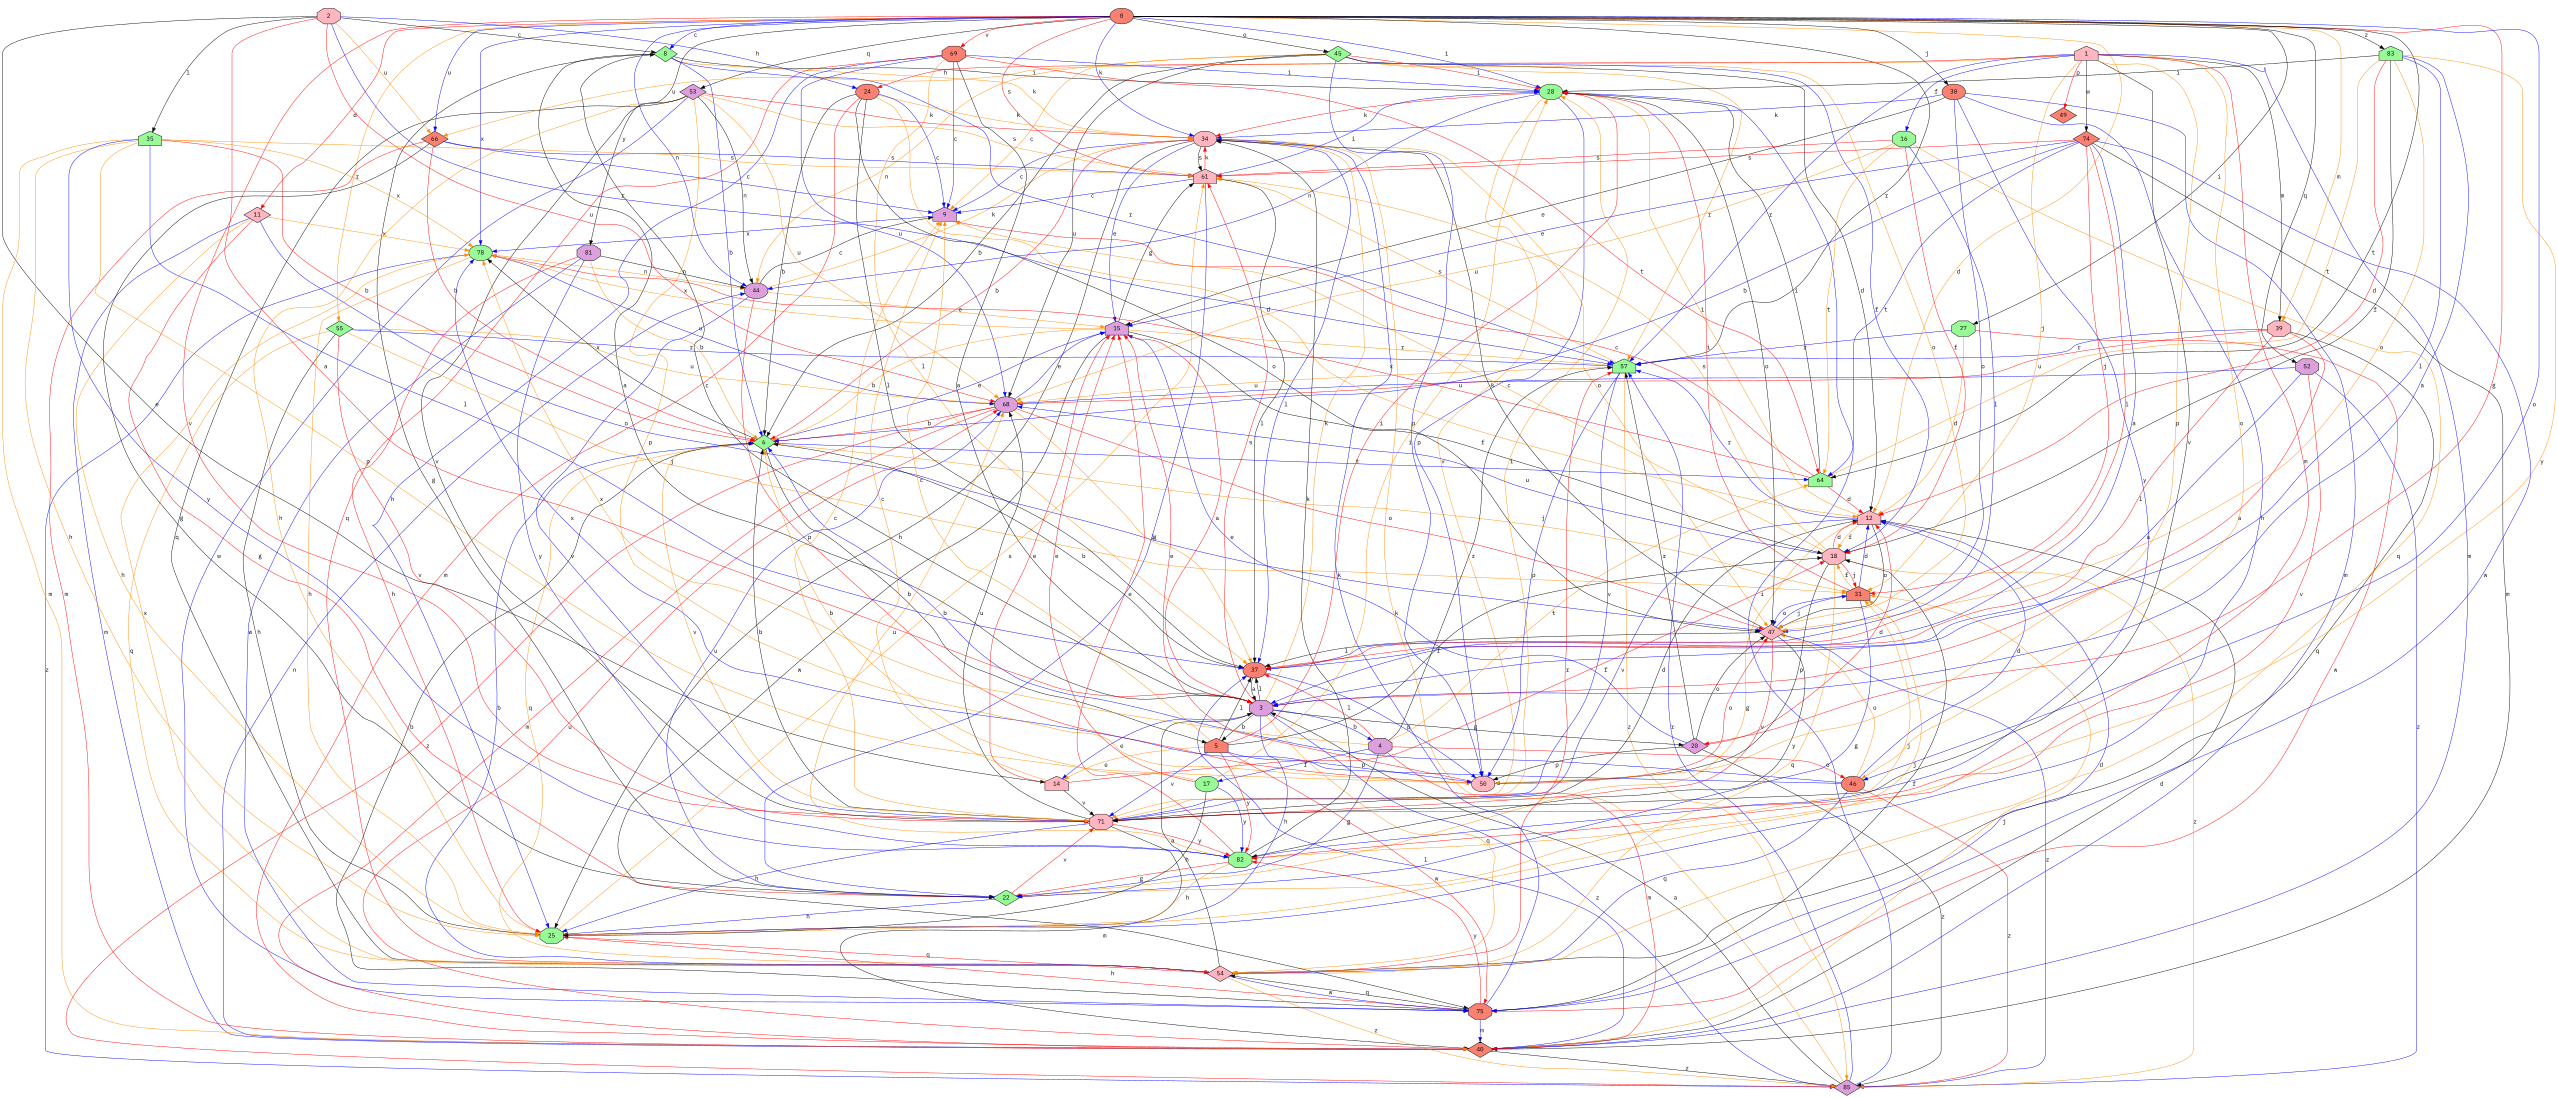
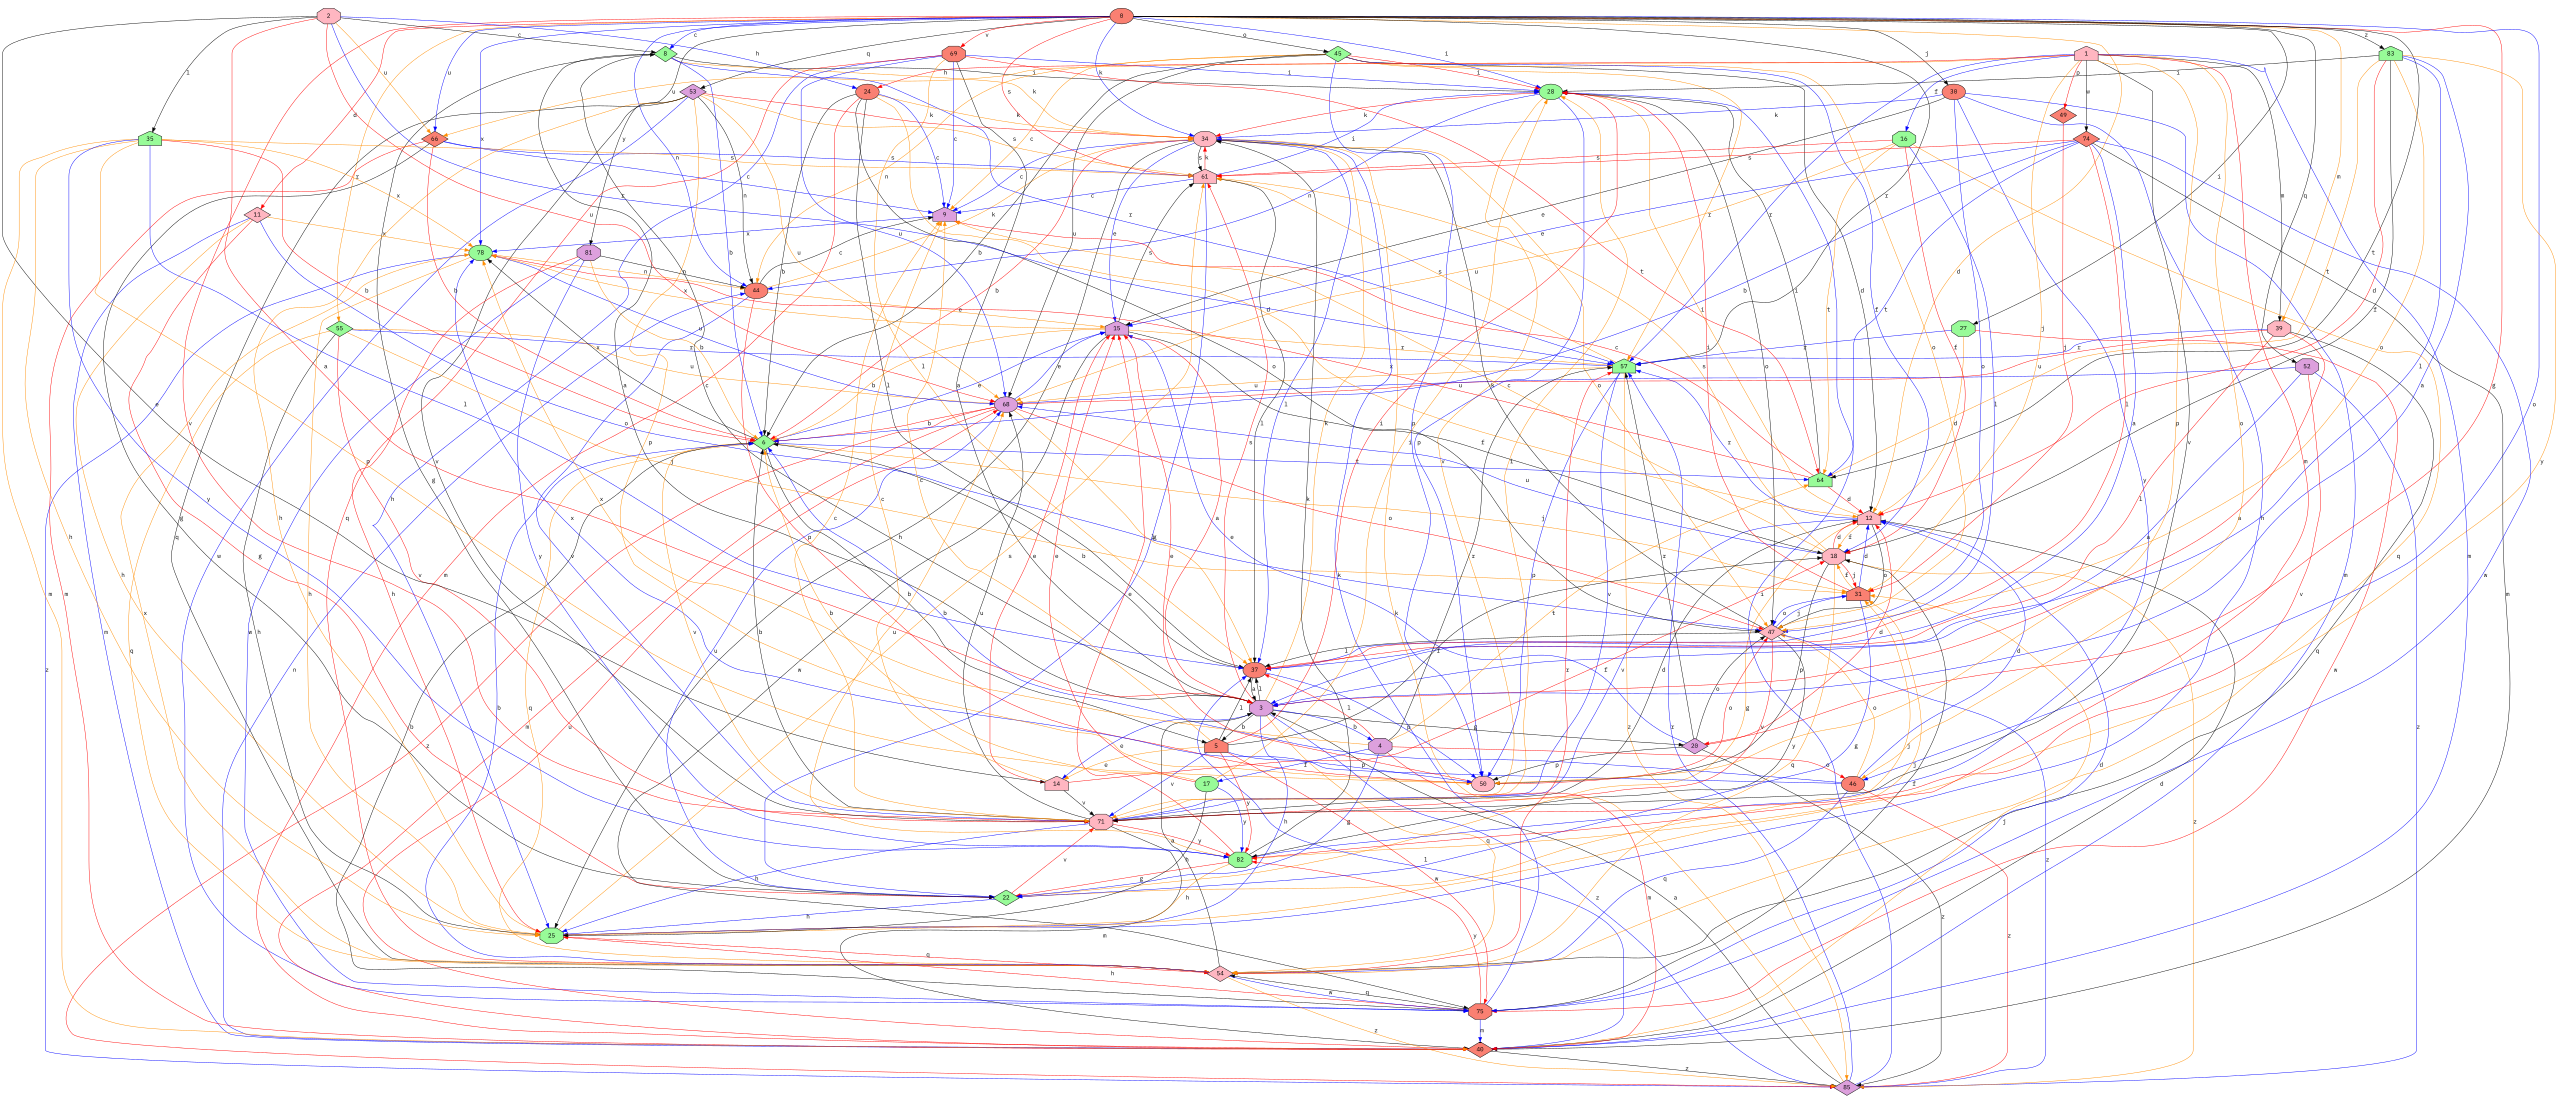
  strict digraph {
    fontname="IBM Plex Mono"
    node [fillcolor=palegreen fontname="IBM Plex Mono" shape=diamond style=filled]
    edge [color=blue fontname="IBM Plex Mono"]
    0 [fillcolor=salmon shape=ellipse]
    8
    11 [fillcolor=lightpink]
    12 [fillcolor=lightpink shape=house]
    20 [fillcolor=plum]
    27 [shape=octagon]
    28 [shape=ellipse]
    30 [fillcolor=salmon shape=ellipse]
    34 [fillcolor=lightpink shape=ellipse]
    39 [fillcolor=lightpink shape=octagon]
-   44 [fillcolor=plum shape=ellipse]
+   44 [fillcolor=salmon shape=ellipse]
    45
    46 [fillcolor=salmon shape=ellipse]
    52 [fillcolor=plum shape=octagon]
    53 [fillcolor=plum]
    55
    57 [shape=house]
    61 [fillcolor=lightpink shape=house]
    64 [shape=house]
    66 [fillcolor=salmon]
    69 [fillcolor=salmon shape=octagon]
    71 [fillcolor=lightpink shape=octagon]
    78 [shape=ellipse]
    81 [fillcolor=plum shape=octagon]
    83 [shape=house]
    3 [fillcolor=plum shape=octagon]
    22
    6
    40 [fillcolor=salmon]
    25 [shape=octagon]
    47 [fillcolor=lightpink]
    18 [fillcolor=lightpink shape=octagon]
    50 [fillcolor=lightpink shape=ellipse]
    85 [fillcolor=plum]
    15 [fillcolor=plum shape=house]
    75 [fillcolor=salmon shape=octagon]
    82 [shape=octagon]
    37 [fillcolor=salmon shape=ellipse]
    9 [fillcolor=plum shape=house]
    68 [fillcolor=plum shape=ellipse]
    54 [fillcolor=lightpink]
    31 [fillcolor=salmon shape=house]
    1 [fillcolor=lightpink shape=house]
    16 [shape=octagon]
    24 [fillcolor=salmon shape=ellipse]
    49 [fillcolor=salmon]
    74 [fillcolor=salmon]
    2 [fillcolor=lightpink shape=octagon]
    14 [fillcolor=lightpink shape=house]
    35 [shape=house]
    4 [fillcolor=plum shape=octagon]
    5 [fillcolor=salmon shape=house]
    17 [shape=ellipse]
    0 -> 8 [label=c]
    0 -> 11 [color=red label=d]
    0 -> 12 [color=darkorange label=d]
    0 -> 20 [color=red label=g]
    0 -> 27 [color=black label=i]
    0 -> 28 [label=i]
    0 -> 30 [color=black label=j]
    0 -> 34 [label=k]
    0 -> 39 [color=darkorange label=m]
    0 -> 44 [label=n]
    0 -> 45 [color=black label=o]
    0 -> 46 [label=o]
    0 -> 52 [color=black label=q]
    0 -> 53 [color=black label=q]
    0 -> 55 [color=darkorange label=r]
    0 -> 57 [color=black label=r]
    0 -> 61 [color=red label=s]
    0 -> 64 [color=black label=t]
    0 -> 66 [label=u]
    0 -> 69 [color=red label=v]
    0 -> 71 [color=red label=v]
    0 -> 78 [label=x]
    0 -> 81 [color=black label=y]
    0 -> 83 [color=black label=z]
    8 -> 28 [color=black label=i]
    8 -> 34 [color=darkorange label=k]
    8 -> 57 [label=r]
    8 -> 3 [color=black label=a]
    8 -> 22 [color=black label=g]
    8 -> 6 [label=b]
    11 -> 78 [color=darkorange label=x]
    11 -> 22 [color=red label=g]
    11 -> 40 [label=m]
    11 -> 25 [color=darkorange label=h]
    11 -> 47 [label=o]
    12 -> 28 [color=darkorange label=i]
    12 -> 57 [label=r]
    12 -> 71 [label=v]
    12 -> 22 [color=darkorange label=g]
    12 -> 47 [color=black label=o]
    12 -> 18 [color=darkorange label=f]
    20 -> 12 [color=red label=d]
    20 -> 57 [color=black label=r]
    20 -> 47 [color=black label=o]
    20 -> 50 [color=black label=p]
    20 -> 85 [color=black label=z]
    20 -> 15 [label=e]
    27 -> 12 [color=darkorange label=d]
    27 -> 57 [label=r]
    27 -> 75 [color=red label=w]
    28 -> 34 [color=red label=k]
    28 -> 44 [label=n]
    28 -> 71 [color=darkorange label=v]
    28 -> 47 [color=black label=o]
    28 -> 50 [label=p]
    30 -> 34 [label=k]
    30 -> 40 [label=m]
    30 -> 25 [label=h]
    30 -> 47 [label=o]
    30 -> 15 [color=black label=e]
    30 -> 82 [label=y]
    34 -> 61 [color=black label=s]
    34 -> 6 [color=red label=b]
    34 -> 25 [color=black label=h]
    34 -> 47 [color=darkorange label=o]
    34 -> 15 [label=e]
    34 -> 37 [label=l]
    34 -> 9 [label=c]
    39 -> 57 [label=r]
    39 -> 3 [color=red label=a]
    39 -> 37 [color=red label=l]
    39 -> 68 [color=red label=u]
    39 -> 54 [color=black label=q]
    44 -> 34 [color=darkorange label=k]
    44 -> 71 [label=v]
    44 -> 50 [color=red label=p]
    44 -> 15 [color=darkorange label=e]
    44 -> 9 [color=black label=c]
    45 -> 12 [color=black label=d]
    45 -> 28 [color=red label=i]
    45 -> 44 [color=darkorange label=n]
    45 -> 57 [color=darkorange label=r]
    45 -> 6 [color=black label=b]
    45 -> 47 [color=darkorange label=o]
    45 -> 18 [label=f]
    45 -> 50 [label=p]
    45 -> 9 [color=darkorange label=c]
    45 -> 68 [color=black label=u]
    46 -> 12 [label=d]
    46 -> 78 [label=x]
    46 -> 6 [label=b]
    46 -> 47 [color=darkorange label=o]
    46 -> 85 [color=red label=z]
    46 -> 54 [label=q]
    52 -> 71 [color=red label=v]
    52 -> 3 [label=a]
    52 -> 85 [label=z]
    52 -> 68 [label=u]
    53 -> 34 [color=red label=k]
    53 -> 44 [color=black label=n]
    53 -> 61 [color=darkorange label=s]
    53 -> 71 [color=black label=v]
    53 -> 25 [color=darkorange label=h]
    53 -> 50 [color=darkorange label=p]
    53 -> 75 [label=w]
    53 -> 68 [color=darkorange label=u]
    53 -> 54 [color=black label=q]
    55 -> 57 [label=r]
    55 -> 71 [color=red label=v]
    55 -> 25 [color=black label=h]
    55 -> 68 [color=darkorange label=u]
    55 -> 54 [color=darkorange label=q]
    55 -> 31 [color=darkorange label=j]
    57 -> 61 [color=darkorange label=s]
    57 -> 71 [label=v]
    57 -> 50 [label=p]
    57 -> 85 [color=darkorange label=z]
    57 -> 68 [color=darkorange label=u]
    61 -> 28 [label=i]
    61 -> 34 [color=red label=k]
    61 -> 22 [label=g]
    61 -> 37 [color=black label=l]
    61 -> 9 [label=c]
    64 -> 12 [color=red label=d]
    64 -> 28 [color=black label=i]
    64 -> 78 [color=red label=x]
    64 -> 9 [color=red label=c]
    66 -> 61 [label=s]
    66 -> 22 [color=black label=g]
    66 -> 6 [color=red label=b]
    66 -> 40 [color=red label=m]
    66 -> 9 [label=c]
    69 -> 28 [label=i]
    69 -> 64 [color=red label=t]
    69 -> 3 [color=black label=a]
    69 -> 25 [label=h]
    69 -> 37 [color=darkorange label=l]
    69 -> 9 [label=c]
    69 -> 68 [label=u]
    69 -> 54 [color=red label=q]
    71 -> 12 [color=black label=d]
    71 -> 28 [color=darkorange label=i]
    71 -> 6 [color=black label=b]
    71 -> 40 [color=black label=m]
    71 -> 25 [label=h]
    71 -> 82 [color=red label=y]
    71 -> 9 [color=darkorange label=c]
    71 -> 68 [color=black label=u]
    78 -> 44 [color=darkorange label=n]
    78 -> 25 [color=darkorange label=h]
    78 -> 85 [label=z]
    78 -> 68 [label=u]
    81 -> 44 [color=black label=n]
    81 -> 6 [color=darkorange label=b]
    81 -> 25 [color=red label=h]
    81 -> 75 [label=w]
    81 -> 82 [label=y]
    83 -> 12 [color=red label=d]
    83 -> 28 [color=black label=i]
    83 -> 64 [color=darkorange label=t]
    83 -> 3 [label=a]
    83 -> 47 [color=darkorange label=o]
    83 -> 18 [color=black label=f]
    83 -> 82 [color=darkorange label=y]
    83 -> 37 [label=l]
    3 -> 8 [color=black label=c]
    3 -> 20 [color=black label=g]
    3 -> 34 [color=darkorange label=k]
    3 -> 61 [color=red label=s]
    3 -> 25 [label=h]
    3 -> 85 [label=z]
    3 -> 37 [color=black label=l]
    3 -> 54 [color=darkorange label=q]
    3 -> 14 [label=e]
    3 -> 4 [label=b]
    3 -> 5 [color=black label=b]
    22 -> 71 [color=red label=v]
    22 -> 25 [label=h]
    22 -> 68 [label=u]
    22 -> 31 [color=darkorange label=j]
    6 -> 64 [label=t]
    6 -> 71 [color=darkorange label=v]
    6 -> 78 [color=black label=x]
    6 -> 15 [label=e]
    6 -> 54 [color=darkorange label=q]
    6 -> 31 [color=darkorange label=j]
    6 -> 5 [color=black label=b]
    40 -> 12 [color=black label=d]
    40 -> 44 [label=n]
    40 -> 85 [color=black label=z]
    40 -> 37 [label=l]
    40 -> 68 [color=red label=u]
    40 -> 31 [color=darkorange label=j]
    25 -> 61 [color=darkorange label=s]
    25 -> 54 [color=red label=q]
    25 -> 31 [color=darkorange label=j]
    47 -> 34 [color=black label=k]
    47 -> 71 [color=red label=v]
    47 -> 85 [label=z]
    47 -> 82 [color=black label=y]
    47 -> 37 [color=black label=l]
    47 -> 31 [label=j]
    18 -> 12 [color=red label=d]
    18 -> 61 [color=darkorange label=s]
    18 -> 50 [color=black label=p]
    18 -> 85 [color=darkorange label=z]
    18 -> 9 [color=darkorange label=c]
    18 -> 68 [label=u]
    18 -> 54 [color=darkorange label=q]
    18 -> 31 [color=red label=j]
    50 -> 47 [color=red label=o]
    50 -> 15 [color=red label=e]
    85 -> 28 [label=i]
    85 -> 34 [color=darkorange label=k]
    85 -> 57 [label=r]
    85 -> 3 [color=black label=a]
    15 -> 57 [color=darkorange label=r]
-   15 -> 61 [color=black label=g]
+   15 -> 61 [color=black label=s]
    15 -> 78 [color=darkorange label=x]
    15 -> 3 [color=red label=a]
    15 -> 6 [color=darkorange label=b]
    15 -> 18 [color=black label=f]
    15 -> 75 [color=black label=w]
    75 -> 12 [label=d]
    75 -> 34 [label=k]
    75 -> 6 [color=black label=b]
    75 -> 40 [label=m]
    75 -> 25 [color=red label=h]
    75 -> 18 [color=black label=f]
    75 -> 82 [color=red label=y]
    75 -> 54 [color=black label=q]
    82 -> 34 [color=black label=k]
    82 -> 22 [color=red label=g]
    82 -> 25 [color=darkorange label=h]
    82 -> 15 [color=red label=e]
    82 -> 68 [color=darkorange label=u]
    37 -> 3 [color=black label=a]
    37 -> 6 [color=black label=b]
    37 -> 50 [label=p]
    9 -> 78 [label=x]
    68 -> 6 [color=red label=b]
    68 -> 40 [color=red label=m]
    68 -> 47 [color=red label=o]
    68 -> 85 [color=red label=z]
    68 -> 15 [label=e]
    68 -> 37 [color=darkorange label=l]
    54 -> 57 [color=red label=r]
    54 -> 78 [color=darkorange label=x]
    54 -> 3 [color=black label=a]
    54 -> 6 [label=b]
    54 -> 85 [color=darkorange label=z]
    54 -> 75 [label=w]
    31 -> 12 [label=d]
    31 -> 28 [color=red label=i]
    31 -> 22 [label=g]
    31 -> 47 [label=o]
    31 -> 18 [color=darkorange label=f]
    1 -> 39 [color=black label=m]
    1 -> 46 [color=darkorange label=o]
    1 -> 57 [label=r]
    1 -> 66 [color=darkorange label=u]
    1 -> 71 [color=black label=v]
    1 -> 40 [label=m]
    1 -> 50 [color=darkorange label=p]
    1 -> 82 [color=red label=m]
    1 -> 31 [color=darkorange label=j]
    1 -> 16 [label=f]
    1 -> 24 [color=red label=h]
    1 -> 49 [color=red label=p]
    1 -> 74 [color=black label=w]
    16 -> 61 [color=red label=s]
    16 -> 64 [color=darkorange label=t]
    16 -> 18 [color=red label=f]
    16 -> 37 [label=l]
    16 -> 68 [color=darkorange label=u]
    16 -> 54 [color=darkorange label=q]
    24 -> 12 [color=darkorange label=d]
    24 -> 34 [color=darkorange label=k]
    24 -> 6 [color=black label=b]
    24 -> 40 [color=red label=m]
    24 -> 47 [color=black label=o]
    24 -> 37 [color=black label=l]
    24 -> 9 [label=c]
    74 -> 61 [color=red label=s]
    74 -> 64 [label=t]
    74 -> 3 [label=a]
    74 -> 6 [label=b]
    74 -> 40 [color=black label=m]
    74 -> 15 [label=e]
    74 -> 75 [label=w]
    74 -> 37 [color=red label=l]
-   74 -> 31 [color=red label=j]
+   49 -> 31 [color=red label=j]
    2 -> 8 [color=black label=c]
    2 -> 57 [label=r]
    2 -> 66 [color=darkorange label=u]
    2 -> 3 [color=red label=a]
    2 -> 68 [color=red label=u]
    2 -> 24 [label=h]
    2 -> 14 [color=black label=e]
    2 -> 35 [color=black label=l]
    14 -> 71 [color=black label=v]
    14 -> 18 [color=red label=f]
    14 -> 15 [color=red label=e]
    14 -> 9 [color=darkorange label=c]
    35 -> 61 [color=darkorange label=s]
    35 -> 78 [color=darkorange label=x]
    35 -> 6 [color=red label=b]
    35 -> 40 [color=darkorange label=m]
    35 -> 25 [color=darkorange label=h]
    35 -> 50 [color=darkorange label=p]
    35 -> 82 [label=y]
    35 -> 37 [label=l]
    4 -> 46 [color=red label=o]
    4 -> 57 [color=black label=r]
    4 -> 64 [color=darkorange label=t]
    4 -> 78 [color=darkorange label=x]
    4 -> 22 [label=g]
    4 -> 40 [color=red label=m]
    4 -> 37 [color=red label=l]
    4 -> 17 [label=f]
    5 -> 28 [color=red label=i]
    5 -> 71 [label=v]
    5 -> 18 [color=black label=f]
    5 -> 50 [label=p]
    5 -> 75 [color=red label=w]
    5 -> 82 [color=red label=y]
    5 -> 37 [color=black label=l]
    5 -> 9 [color=darkorange label=c]
    5 -> 14 [color=darkorange label=e]
    17 -> 28 [color=darkorange label=i]
    17 -> 6 [color=darkorange label=b]
    17 -> 25 [color=black label=h]
    17 -> 15 [color=red label=e]
    17 -> 82 [label=y]
  }
